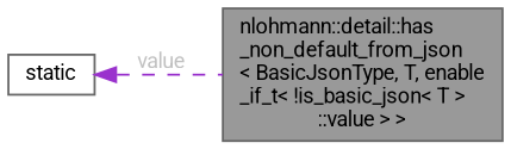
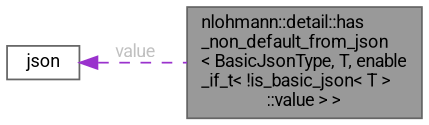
  digraph {
    rankdir=LR
    fontname=Roboto
    node [color=gray40 fontname=Roboto fontsize=10 shape=box style=filled]
    n1 [fillcolor=grey60 fontcolor=black height=0.2 label="nlohmann::detail::has\l_non_default_from_json\l\< BasicJsonType, T, enable\l_if_t\< !is_basic_json\< T \>\l::value \> \>" width=0.4]
-   n2 [fillcolor=white height=0.2 label=static width=0.4]
+   n2 [fillcolor=white height=0.2 label=json width=0.4]
    n2 -> n1 [color=darkorchid3 dir=back fontcolor=grey fontname=Roboto fontsize=10 label=" value" labelfontname=Helvetica labelfontsize=10 style=dashed]
  }
